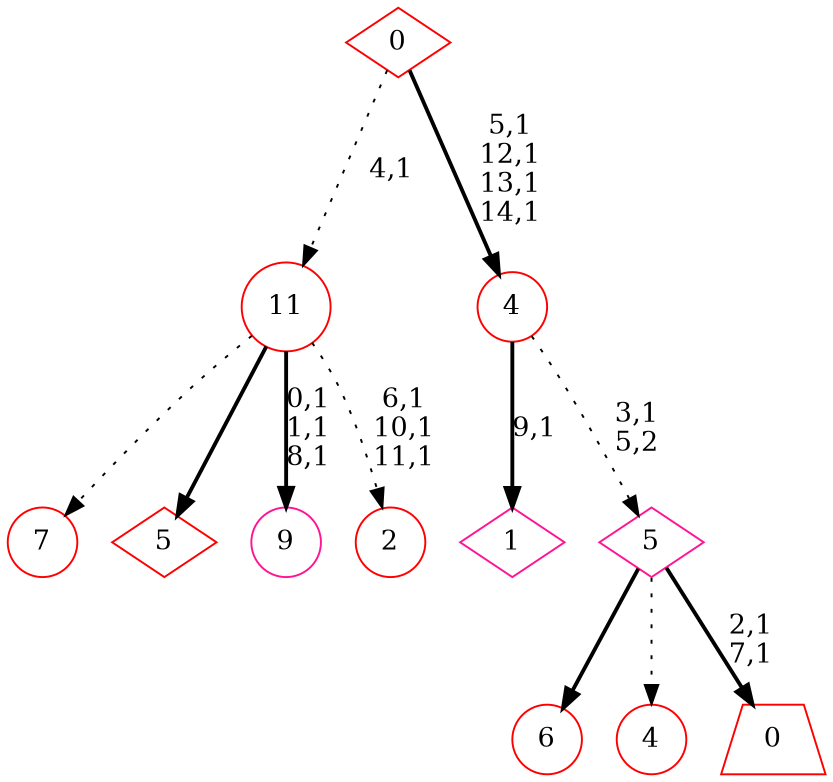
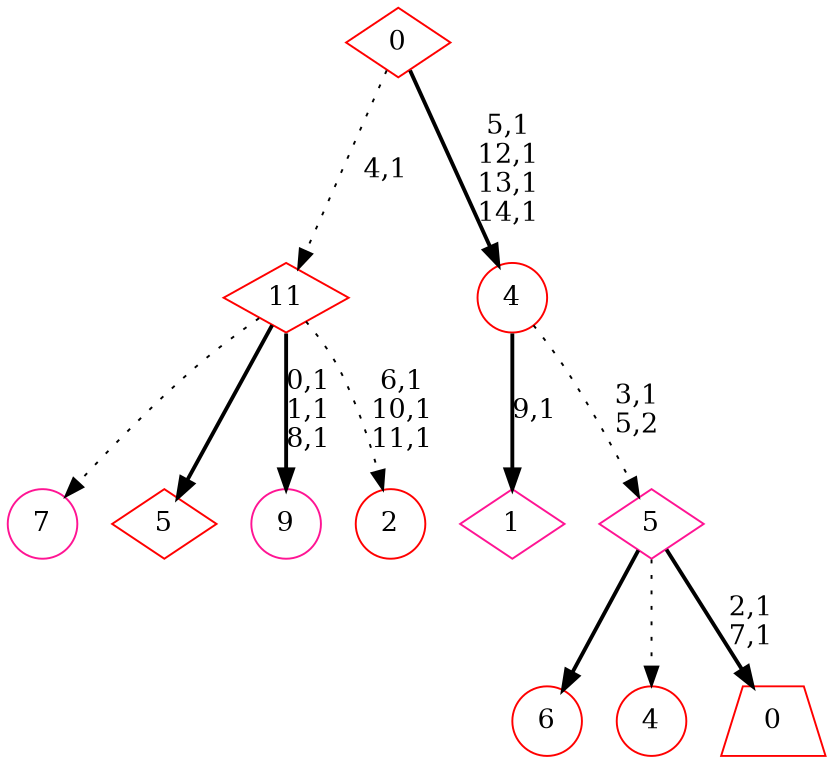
  digraph {
    node [color=red shape=circle]
    edge [style=bold]
-   n1 [label=7]
+   n1 [color=deeppink label=7]
    n2 [label=6]
    n3 [label=5 shape=diamond]
    n4 [label=4]
    n5 [color=deeppink label=9]
    n6 [label=2]
-   11
+   11 [shape=diamond]
    n8 [color=deeppink label=1 shape=diamond]
    n9 [label=0 shape=trapezium]
    5 [color=deeppink shape=diamond]
    4
    0 [shape=diamond]
    11 -> n1 [style=dotted]
    11 -> n3
    11 -> n5 [label="0,1\n1,1\n8,1"]
    11 -> n6 [label="6,1\n10,1\n11,1" style=dotted]
    5 -> n2
    5 -> n4 [style=dotted]
    5 -> n9 [label="2,1\n7,1"]
    4 -> n8 [label="9,1"]
    4 -> 5 [label="3,1\n5,2" style=dotted]
    0 -> 11 [label="4,1" style=dotted]
    0 -> 4 [label="5,1\n12,1\n13,1\n14,1"]
  }
